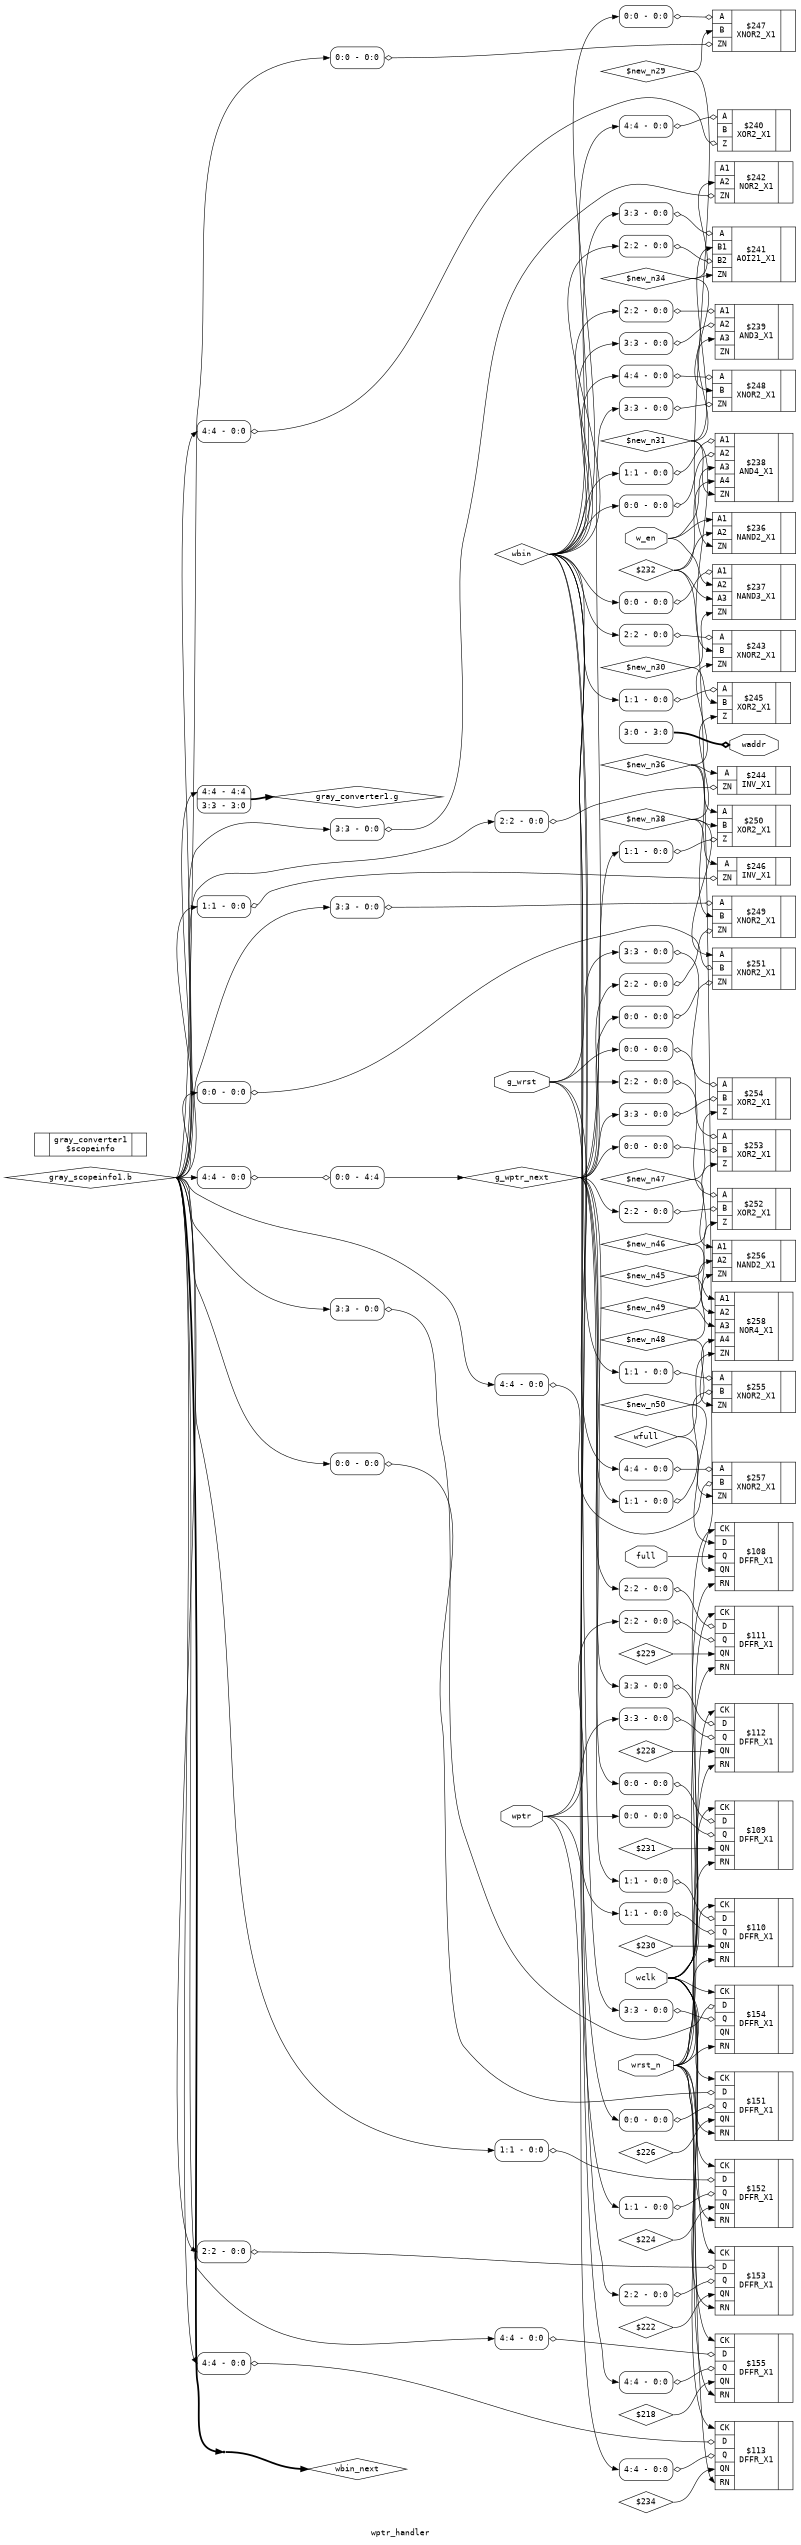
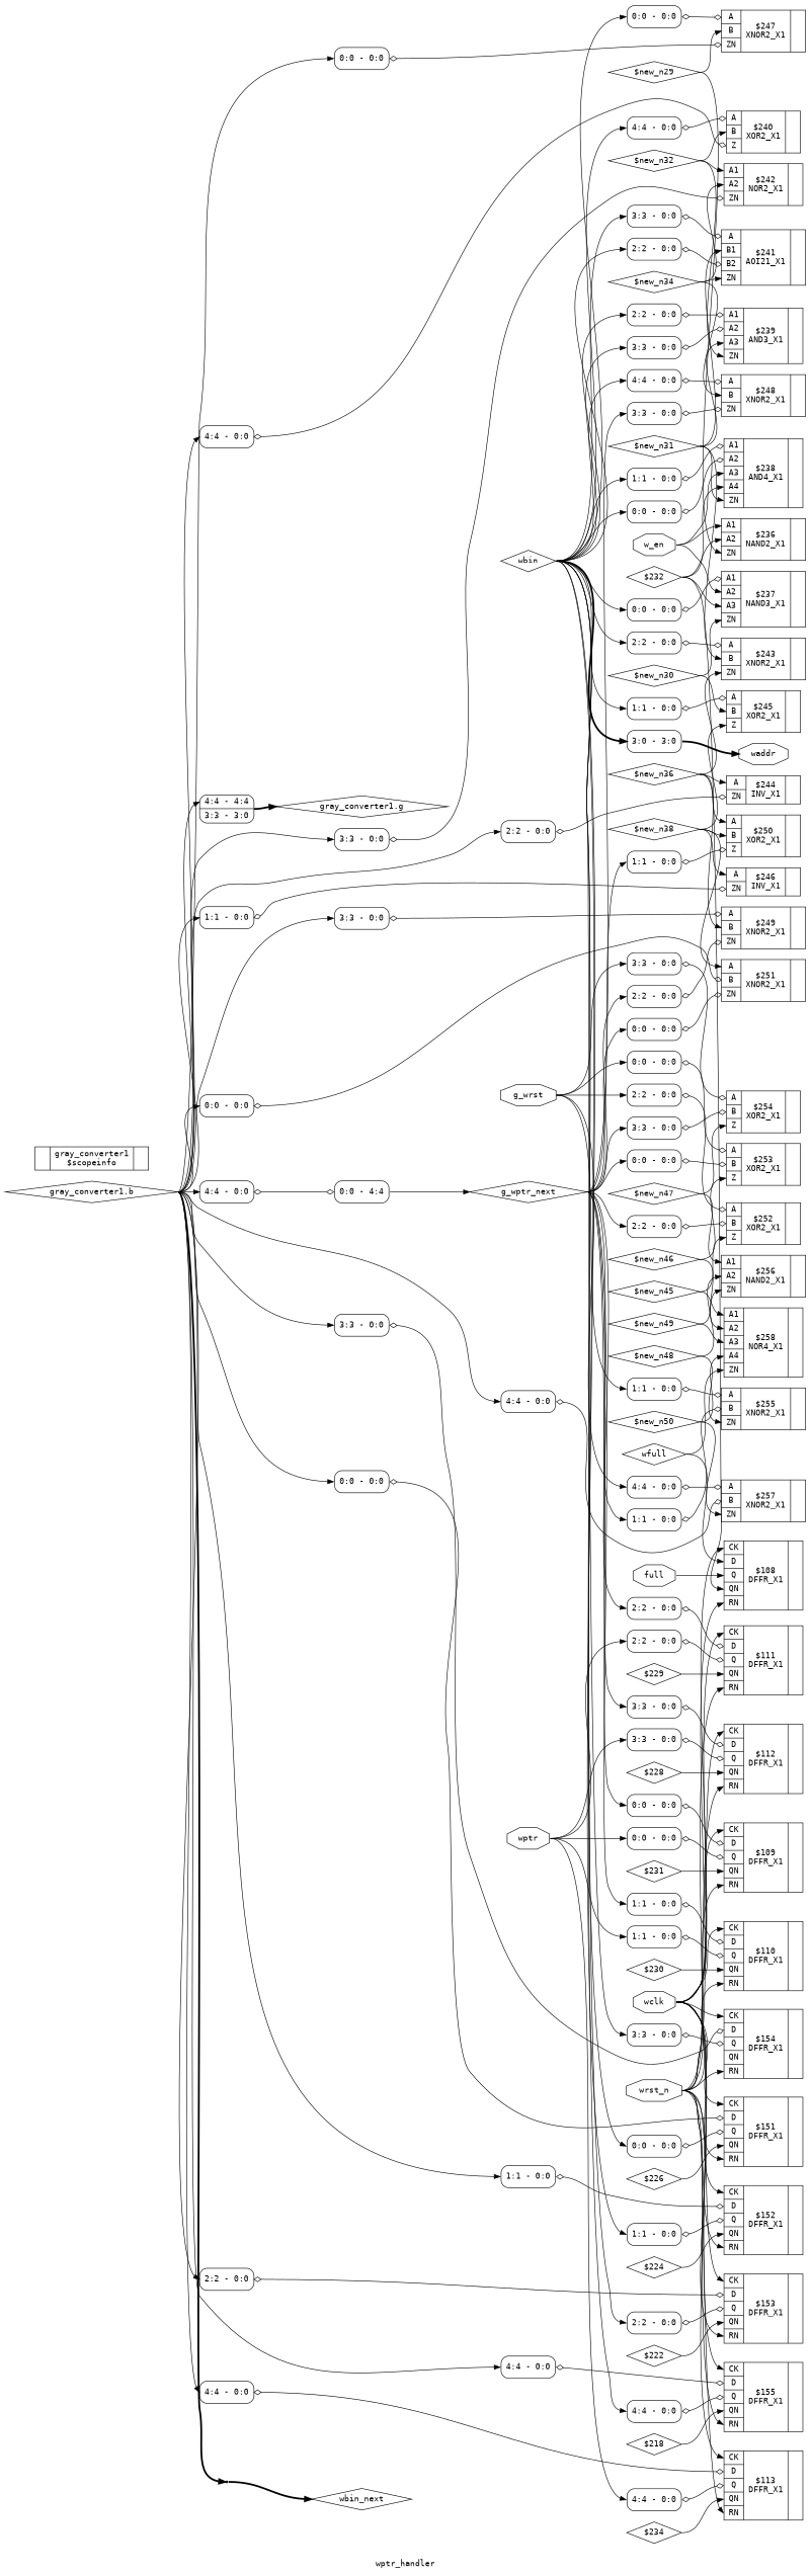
  digraph {
    fontname="DejaVu Sans Mono"
    label=wptr_handler
    rankdir=LR
    remincross=true
    node [color=black fontcolor=black fontname="DejaVu Sans Mono" shape=record]
    edge [color=black fontcolor=black fontname="DejaVu Sans Mono" headport="s0:w" tailport=e]
    n1 [label=full shape=octagon]
    n2 [label="{{<p71> CK|<p72> D|<p73> Q|<p74> QN|<p75> RN}|$108\nDFFR_X1|{}}" color="" fontcolor=""]
    n3 [label=g_wrst shape=octagon]
    n4 [label="<s0> 2:2 - 0:0 " style=rounded]
    n5 [label="<s0> 0:0 - 0:0 " style=rounded]
    n6 [label="<s0> 3:3 - 0:0 " style=rounded]
    n7 [label="<s0> 1:1 - 0:0 " style=rounded]
    n8 [label="<s0> 4:4 - 0:0 " style=rounded]
    n9 [label="{{<p47> A|<p48> B|<p49> Z}|$252\nXOR2_X1|{}}" color="" fontcolor=""]
    n10 [label="{{<p47> A|<p48> B|<p49> Z}|$253\nXOR2_X1|{}}" color="" fontcolor=""]
    n11 [label="{{<p47> A|<p48> B|<p49> Z}|$254\nXOR2_X1|{}}" color="" fontcolor=""]
    n12 [label="{{<p47> A|<p48> B|<p40> ZN}|$255\nXNOR2_X1|{}}" color="" fontcolor=""]
    n13 [label="{{<p47> A|<p48> B|<p40> ZN}|$257\nXNOR2_X1|{}}" color="" fontcolor=""]
    n14 [label=g_wptr_next shape=diamond]
    n15 [label="<s0> 3:3 - 0:0 " style=rounded]
    n16 [label="<s0> 2:2 - 0:0 " style=rounded]
    n17 [label="<s0> 1:1 - 0:0 " style=rounded]
    n18 [label="<s0> 0:0 - 0:0 " style=rounded]
    n19 [label="<s0> 2:2 - 0:0 " style=rounded]
    n20 [label="<s0> 0:0 - 0:0 " style=rounded]
    n21 [label="<s0> 3:3 - 0:0 " style=rounded]
    n22 [label="<s0> 1:1 - 0:0 " style=rounded]
    n23 [label="<s0> 0:0 - 0:0 " style=rounded]
    n24 [label="<s0> 1:1 - 0:0 " style=rounded]
    n25 [label="<s0> 2:2 - 0:0 " style=rounded]
    n26 [label="<s0> 3:3 - 0:0 " style=rounded]
    n27 [label="{{<p47> A|<p48> B|<p40> ZN}|$248\nXNOR2_X1|{}}" color="" fontcolor=""]
    n28 [label="{{<p47> A|<p48> B|<p40> ZN}|$249\nXNOR2_X1|{}}" color="" fontcolor=""]
    n29 [label="{{<p47> A|<p48> B|<p49> Z}|$250\nXOR2_X1|{}}" color="" fontcolor=""]
    n30 [label="{{<p47> A|<p48> B|<p40> ZN}|$251\nXNOR2_X1|{}}" color="" fontcolor=""]
    n31 [label="{{<p71> CK|<p72> D|<p73> Q|<p74> QN|<p75> RN}|$109\nDFFR_X1|{}}" color="" fontcolor=""]
    n32 [label="{{<p71> CK|<p72> D|<p73> Q|<p74> QN|<p75> RN}|$110\nDFFR_X1|{}}" color="" fontcolor=""]
    n33 [label="{{<p71> CK|<p72> D|<p73> Q|<p74> QN|<p75> RN}|$111\nDFFR_X1|{}}" color="" fontcolor=""]
    n34 [label="{{<p71> CK|<p72> D|<p73> Q|<p74> QN|<p75> RN}|$112\nDFFR_X1|{}}" color="" fontcolor=""]
    n35 [label="<s1> 4:4 - 4:4 |<s0> 3:3 - 3:0 " style=rounded]
    n36 [label="gray_converter1.g" shape=diamond]
-   n37 [label="gray_scopeinfo1.b" shape=diamond]
+   n37 [label="gray_converter1.b" shape=diamond]
    n38 [label="<s0> 4:4 - 0:0 " style=rounded]
    n39 [label="<s0> 3:3 - 0:0 " style=rounded]
    n40 [label="<s0> 2:2 - 0:0 " style=rounded]
    n41 [label="<s0> 1:1 - 0:0 " style=rounded]
    n42 [label="<s0> 0:0 - 0:0 " style=rounded]
    n43 [label="<s0> 3:3 - 0:0 " style=rounded]
    n44 [label="<s0> 0:0 - 0:0 " style=rounded]
    n45 [label="<s0> 4:4 - 0:0 " style=rounded]
    n46 [label="<s0> 4:4 - 0:0 " style=rounded]
    n47 [label="<s0> 0:0 - 0:0 " style=rounded]
    n48 [label="<s0> 1:1 - 0:0 " style=rounded]
    n49 [label="<s0> 2:2 - 0:0 " style=rounded]
    n50 [label="<s0> 3:3 - 0:0 " style=rounded]
    n51 [label="<s0> 4:4 - 0:0 " style=rounded]
    n52 [label="<s0> 4:4 - 0:0 " style=rounded]
    x57 [shape=point color="" fontcolor=""]
    n54 [label="{{<p47> A|<p48> B|<p49> Z}|$240\nXOR2_X1|{}}" color="" fontcolor=""]
    n55 [label="{{<p38> A1|<p39> A2|<p40> ZN}|$242\nNOR2_X1|{}}" color="" fontcolor=""]
    n56 [label="{{<p47> A|<p40> ZN}|$244\nINV_X1|{}}" color="" fontcolor=""]
    n57 [label="{{<p47> A|<p40> ZN}|$246\nINV_X1|{}}" color="" fontcolor=""]
    n58 [label="{{<p47> A|<p48> B|<p40> ZN}|$247\nXNOR2_X1|{}}" color="" fontcolor=""]
    n59 [label="{{<p71> CK|<p72> D|<p73> Q|<p74> QN|<p75> RN}|$113\nDFFR_X1|{}}" color="" fontcolor=""]
    n60 [label="{{<p71> CK|<p72> D|<p73> Q|<p74> QN|<p75> RN}|$151\nDFFR_X1|{}}" color="" fontcolor=""]
    n61 [label="{{<p71> CK|<p72> D|<p73> Q|<p74> QN|<p75> RN}|$152\nDFFR_X1|{}}" color="" fontcolor=""]
    n62 [label="{{<p71> CK|<p72> D|<p73> Q|<p74> QN|<p75> RN}|$153\nDFFR_X1|{}}" color="" fontcolor=""]
    n63 [label="{{<p71> CK|<p72> D|<p73> Q|<p74> QN|<p75> RN}|$154\nDFFR_X1|{}}" color="" fontcolor=""]
    n64 [label="{{<p71> CK|<p72> D|<p73> Q|<p74> QN|<p75> RN}|$155\nDFFR_X1|{}}" color="" fontcolor=""]
    n65 [label="<s0> 0:0 - 4:4 " style=rounded]
    n66 [label=wbin_next shape=diamond]
    n67 [label=w_en shape=octagon]
    n68 [label="{{<p38> A1|<p39> A2|<p40> ZN}|$236\nNAND2_X1|{}}" color="" fontcolor=""]
    n69 [label="{{<p38> A1|<p39> A2|<p42> A3|<p40> ZN}|$237\nNAND3_X1|{}}" color="" fontcolor=""]
    n70 [label="{{<p38> A1|<p39> A2|<p42> A3|<p44> A4|<p40> ZN}|$238\nAND4_X1|{}}" color="" fontcolor=""]
    n71 [label=waddr shape=octagon]
    n72 [label=wbin shape=diamond]
    n73 [label="<s0> 0:0 - 0:0 " style=rounded]
    n74 [label="<s0> 1:1 - 0:0 " style=rounded]
    n75 [label="<s0> 0:0 - 0:0 " style=rounded]
    n76 [label="<s0> 2:2 - 0:0 " style=rounded]
    n77 [label="<s0> 3:3 - 0:0 " style=rounded]
    n78 [label="<s0> 4:4 - 0:0 " style=rounded]
    n79 [label="<s0> 3:3 - 0:0 " style=rounded]
    n80 [label="<s0> 2:2 - 0:0 " style=rounded]
    n81 [label="<s0> 2:2 - 0:0 " style=rounded]
    n82 [label="<s0> 1:1 - 0:0 " style=rounded]
    n83 [label="<s0> 0:0 - 0:0 " style=rounded]
    n84 [label="<s0> 4:4 - 0:0 " style=rounded]
    n85 [label="<s0> 0:0 - 0:0 " style=rounded]
    n86 [label="<s0> 1:1 - 0:0 " style=rounded]
    n87 [label="<s0> 2:2 - 0:0 " style=rounded]
    n88 [label="<s0> 3:3 - 0:0 " style=rounded]
    n89 [label="<s0> 4:4 - 0:0 " style=rounded]
    n90 [label="<s0> 3:0 - 3:0 " style=rounded]
    n91 [label="{{<p38> A1|<p39> A2|<p42> A3|<p40> ZN}|$239\nAND3_X1|{}}" color="" fontcolor=""]
    n92 [label="{{<p47> A|<p51> B1|<p52> B2|<p40> ZN}|$241\nAOI21_X1|{}}" color="" fontcolor=""]
    n93 [label="{{<p47> A|<p48> B|<p40> ZN}|$243\nXNOR2_X1|{}}" color="" fontcolor=""]
    n94 [label="{{<p47> A|<p48> B|<p49> Z}|$245\nXOR2_X1|{}}" color="" fontcolor=""]
    n95 [label=wclk shape=octagon]
    n96 [label=wfull shape=diamond]
    n97 [label="{{<p38> A1|<p39> A2|<p42> A3|<p44> A4|<p40> ZN}|$258\nNOR4_X1|{}}" color="" fontcolor=""]
    n98 [label=wptr shape=octagon]
    n99 [label="<s0> 0:0 - 0:0 " style=rounded]
    n100 [label="<s0> 1:1 - 0:0 " style=rounded]
    n101 [label="<s0> 2:2 - 0:0 " style=rounded]
    n102 [label="<s0> 3:3 - 0:0 " style=rounded]
    n103 [label="<s0> 4:4 - 0:0 " style=rounded]
    n104 [label=wrst_n shape=octagon]
    n105 [label="{{<p38> A1|<p39> A2|<p40> ZN}|$256\nNAND2_X1|{}}" color="" fontcolor=""]
    n106 [label="{{}|gray_converter1\n$scopeinfo|{}}" color="" fontcolor=""]
    n107 [label="$218" shape=diamond color="" fontcolor=""]
+   n108 [label="$new_n32" shape=diamond color="" fontcolor=""]
    n109 [label="$new_n34" shape=diamond color="" fontcolor=""]
    n110 [label="$new_n36" shape=diamond color="" fontcolor=""]
    n111 [label="$new_n38" shape=diamond color="" fontcolor=""]
    n112 [label="$new_n45" shape=diamond color="" fontcolor=""]
    n113 [label="$new_n46" shape=diamond color="" fontcolor=""]
    n114 [label="$new_n47" shape=diamond color="" fontcolor=""]
    n115 [label="$new_n48" shape=diamond color="" fontcolor=""]
    n116 [label="$new_n49" shape=diamond color="" fontcolor=""]
    n117 [label="$new_n50" shape=diamond color="" fontcolor=""]
    n118 [label="$228" shape=diamond color="" fontcolor=""]
    n119 [label="$229" shape=diamond color="" fontcolor=""]
    n120 [label="$230" shape=diamond color="" fontcolor=""]
    n121 [label="$231" shape=diamond color="" fontcolor=""]
    n122 [label="$234" shape=diamond color="" fontcolor=""]
    n123 [label="$222" shape=diamond color="" fontcolor=""]
    n124 [label="$224" shape=diamond color="" fontcolor=""]
    n125 [label="$226" shape=diamond color="" fontcolor=""]
    n126 [label="$232" shape=diamond color="" fontcolor=""]
    n127 [label="$new_n29" shape=diamond color="" fontcolor=""]
    n128 [label="$new_n30" shape=diamond color="" fontcolor=""]
    n129 [label="$new_n31" shape=diamond color="" fontcolor=""]
    n1 -> n2 [headport="p73:w"]
    n3 -> n4
    n3 -> n5
    n3 -> n6
    n3 -> n7
    n3 -> n8
    n4 -> n9 [arrowhead=odiamond arrowtail=odiamond dir=both headport="p47:w"]
    n5 -> n10 [arrowhead=odiamond arrowtail=odiamond dir=both headport="p47:w"]
    n6 -> n11 [arrowhead=odiamond arrowtail=odiamond dir=both headport="p47:w"]
    n7 -> n12 [arrowhead=odiamond arrowtail=odiamond dir=both headport="p47:w"]
    n8 -> n13 [arrowhead=odiamond arrowtail=odiamond dir=both headport="p47:w"]
    n14 -> n15
    n14 -> n16
    n14 -> n17
    n14 -> n18
    n14 -> n19
    n14 -> n20
    n14 -> n21
    n14 -> n22
    n14 -> n23
    n14 -> n24
    n14 -> n25
    n14 -> n26
    n15 -> n27 [arrowhead=odiamond arrowtail=odiamond dir=both headport="p40:w"]
    n16 -> n28 [arrowhead=odiamond arrowtail=odiamond dir=both headport="p40:w"]
    n17 -> n29 [arrowhead=odiamond arrowtail=odiamond dir=both headport="p49:w"]
    n18 -> n30 [arrowhead=odiamond arrowtail=odiamond dir=both headport="p40:w"]
    n19 -> n9 [arrowhead=odiamond arrowtail=odiamond dir=both headport="p48:w"]
    n20 -> n10 [arrowhead=odiamond arrowtail=odiamond dir=both headport="p48:w"]
    n21 -> n11 [arrowhead=odiamond arrowtail=odiamond dir=both headport="p48:w"]
    n22 -> n12 [arrowhead=odiamond arrowtail=odiamond dir=both headport="p48:w"]
    n23 -> n31 [arrowhead=odiamond arrowtail=odiamond dir=both headport="p72:w"]
    n24 -> n32 [arrowhead=odiamond arrowtail=odiamond dir=both headport="p72:w"]
    n25 -> n33 [arrowhead=odiamond arrowtail=odiamond dir=both headport="p72:w"]
    n26 -> n34 [arrowhead=odiamond arrowtail=odiamond dir=both headport="p72:w"]
    n35 -> n36 [headport=w style="setlinewidth(3)"]
    n37 -> n35 [headport="s1:w"]
    n37 -> n38
    n37 -> n39
    n37 -> n40
    n37 -> n41
    n37 -> n42
    n37 -> n43
    n37 -> n44
    n37 -> n45
    n37 -> n46
    n37 -> n47
    n37 -> n48
    n37 -> n49
    n37 -> n50
    n37 -> n51
    n37 -> n52
    n37 -> x57 [headport=w style="setlinewidth(3)"]
    n38 -> n54 [arrowhead=odiamond arrowtail=odiamond dir=both headport="p49:w"]
    n39 -> n55 [arrowhead=odiamond arrowtail=odiamond dir=both headport="p40:w"]
    n40 -> n56 [arrowhead=odiamond arrowtail=odiamond dir=both headport="p40:w"]
    n41 -> n57 [arrowhead=odiamond arrowtail=odiamond dir=both headport="p40:w"]
    n42 -> n58 [arrowhead=odiamond arrowtail=odiamond dir=both headport="p40:w"]
    n43 -> n28 [arrowhead=odiamond arrowtail=odiamond dir=both headport="p47:w"]
    n44 -> n30 [arrowhead=odiamond arrowtail=odiamond dir=both headport="p48:w"]
    n45 -> n13 [arrowhead=odiamond arrowtail=odiamond dir=both headport="p48:w"]
    n46 -> n59 [arrowhead=odiamond arrowtail=odiamond dir=both headport="p72:w"]
    n47 -> n60 [arrowhead=odiamond arrowtail=odiamond dir=both headport="p72:w"]
    n48 -> n61 [arrowhead=odiamond arrowtail=odiamond dir=both headport="p72:w"]
    n49 -> n62 [arrowhead=odiamond arrowtail=odiamond dir=both headport="p72:w"]
    n50 -> n63 [arrowhead=odiamond arrowtail=odiamond dir=both headport="p72:w"]
    n51 -> n64 [arrowhead=odiamond arrowtail=odiamond dir=both headport="p72:w"]
    n52 -> n65 [arrowhead=odiamond arrowtail=odiamond dir=both headport=w]
    x57 -> n66 [headport=w style="setlinewidth(3)"]
    n65 -> n14 [headport=w tailport="s0:e"]
    n67 -> n68 [headport="p38:w"]
    n67 -> n69 [headport="p39:w"]
    n67 -> n70 [headport="p42:w"]
    n72 -> n73
    n72 -> n74
    n72 -> n75
    n72 -> n76
    n72 -> n77
    n72 -> n78
    n72 -> n79
    n72 -> n80
    n72 -> n81
    n72 -> n82
    n72 -> n83
    n72 -> n84
    n72 -> n85
    n72 -> n86
    n72 -> n87
    n72 -> n88
    n72 -> n89
+   n72 -> n90 [style="setlinewidth(3)"]
    n73 -> n69 [arrowhead=odiamond arrowtail=odiamond dir=both headport="p38:w"]
    n74 -> n70 [arrowhead=odiamond arrowtail=odiamond dir=both headport="p38:w"]
    n75 -> n70 [arrowhead=odiamond arrowtail=odiamond dir=both headport="p39:w"]
    n76 -> n91 [arrowhead=odiamond arrowtail=odiamond dir=both headport="p38:w"]
    n77 -> n91 [arrowhead=odiamond arrowtail=odiamond dir=both headport="p39:w"]
    n78 -> n54 [arrowhead=odiamond arrowtail=odiamond dir=both headport="p47:w"]
    n79 -> n92 [arrowhead=odiamond arrowtail=odiamond dir=both headport="p47:w"]
    n80 -> n92 [arrowhead=odiamond arrowtail=odiamond dir=both headport="p52:w"]
    n81 -> n93 [arrowhead=odiamond arrowtail=odiamond dir=both headport="p47:w"]
    n82 -> n94 [arrowhead=odiamond arrowtail=odiamond dir=both headport="p47:w"]
    n83 -> n58 [arrowhead=odiamond arrowtail=odiamond dir=both headport="p47:w"]
    n84 -> n27 [arrowhead=odiamond arrowtail=odiamond dir=both headport="p47:w"]
    n85 -> n60 [arrowhead=odiamond arrowtail=odiamond dir=both headport="p73:w"]
    n86 -> n61 [arrowhead=odiamond arrowtail=odiamond dir=both headport="p73:w"]
    n87 -> n62 [arrowhead=odiamond arrowtail=odiamond dir=both headport="p73:w"]
    n88 -> n63 [arrowhead=odiamond arrowtail=odiamond dir=both headport="p73:w"]
    n89 -> n64 [arrowhead=odiamond arrowtail=odiamond dir=both headport="p73:w"]
-   n90 -> n71 [headport=w style="setlinewidth(3)" arrowhead=odiamond]
+   n90 -> n71 [headport=w style="setlinewidth(3)"]
    n95 -> n2 [headport="p71:w"]
    n95 -> n31 [headport="p71:w"]
    n95 -> n32 [headport="p71:w"]
    n95 -> n33 [headport="p71:w"]
    n95 -> n34 [headport="p71:w"]
    n95 -> n59 [headport="p71:w"]
    n95 -> n60 [headport="p71:w"]
    n95 -> n61 [headport="p71:w"]
    n95 -> n62 [headport="p71:w"]
    n95 -> n63 [headport="p71:w"]
    n95 -> n64 [headport="p71:w"]
    n96 -> n2 [headport="p72:w"]
    n96 -> n97 [headport="p40:w"]
    n98 -> n99
    n98 -> n100
    n98 -> n101
    n98 -> n102
    n98 -> n103
    n99 -> n31 [arrowhead=odiamond arrowtail=odiamond dir=both headport="p73:w"]
    n100 -> n32 [arrowhead=odiamond arrowtail=odiamond dir=both headport="p73:w"]
    n101 -> n33 [arrowhead=odiamond arrowtail=odiamond dir=both headport="p73:w"]
    n102 -> n34 [arrowhead=odiamond arrowtail=odiamond dir=both headport="p73:w"]
    n103 -> n59 [arrowhead=odiamond arrowtail=odiamond dir=both headport="p73:w"]
    n104 -> n2 [headport="p75:w"]
    n104 -> n31 [headport="p75:w"]
    n104 -> n32 [headport="p75:w"]
    n104 -> n33 [headport="p75:w"]
    n104 -> n34 [headport="p75:w"]
    n104 -> n59 [headport="p75:w"]
    n104 -> n60 [headport="p75:w"]
    n104 -> n61 [headport="p75:w"]
    n104 -> n62 [headport="p75:w"]
    n104 -> n63 [headport="p75:w"]
    n104 -> n64 [headport="p75:w"]
    n107 -> n64 [headport="p74:w"]
+   n108 -> n54 [headport="p48:w"]
+   n108 -> n55 [headport="p38:w"]
+   n108 -> n91 [headport="p40:w"]
    n109 -> n27 [headport="p48:w"]
    n109 -> n55 [headport="p39:w"]
    n109 -> n92 [headport="p40:w"]
    n110 -> n28 [headport="p48:w"]
    n110 -> n29 [headport="p47:w"]
    n110 -> n56 [headport="p47:w"]
    n110 -> n93 [headport="p40:w"]
    n111 -> n29 [headport="p48:w"]
    n111 -> n30 [headport="p47:w"]
    n111 -> n57 [headport="p47:w"]
    n111 -> n94 [headport="p49:w"]
    n112 -> n9 [headport="p49:w"]
    n112 -> n97 [headport="p38:w"]
    n113 -> n10 [headport="p49:w"]
    n113 -> n97 [headport="p39:w"]
    n114 -> n11 [headport="p49:w"]
    n114 -> n105 [headport="p38:w"]
    n115 -> n12 [headport="p40:w"]
    n115 -> n105 [headport="p39:w"]
    n116 -> n97 [headport="p42:w"]
    n116 -> n105 [headport="p40:w"]
    n117 -> n13 [headport="p40:w"]
    n117 -> n97 [headport="p44:w"]
    n118 -> n34 [headport="p74:w"]
    n119 -> n33 [headport="p74:w"]
    n120 -> n32 [headport="p74:w"]
    n121 -> n31 [headport="p74:w"]
    n122 -> n59 [headport="p74:w"]
    n123 -> n62 [headport="p74:w"]
    n124 -> n61 [headport="p74:w"]
    n125 -> n60 [headport="p74:w"]
    n126 -> n2 [headport="p74:w"]
    n126 -> n68 [headport="p39:w"]
    n126 -> n69 [headport="p42:w"]
    n126 -> n70 [headport="p44:w"]
    n127 -> n58 [headport="p48:w"]
    n127 -> n68 [headport="p40:w"]
    n128 -> n69 [headport="p40:w"]
    n128 -> n94 [headport="p48:w"]
    n129 -> n70 [headport="p40:w"]
    n129 -> n91 [headport="p42:w"]
    n129 -> n92 [headport="p51:w"]
    n129 -> n93 [headport="p48:w"]
  }
